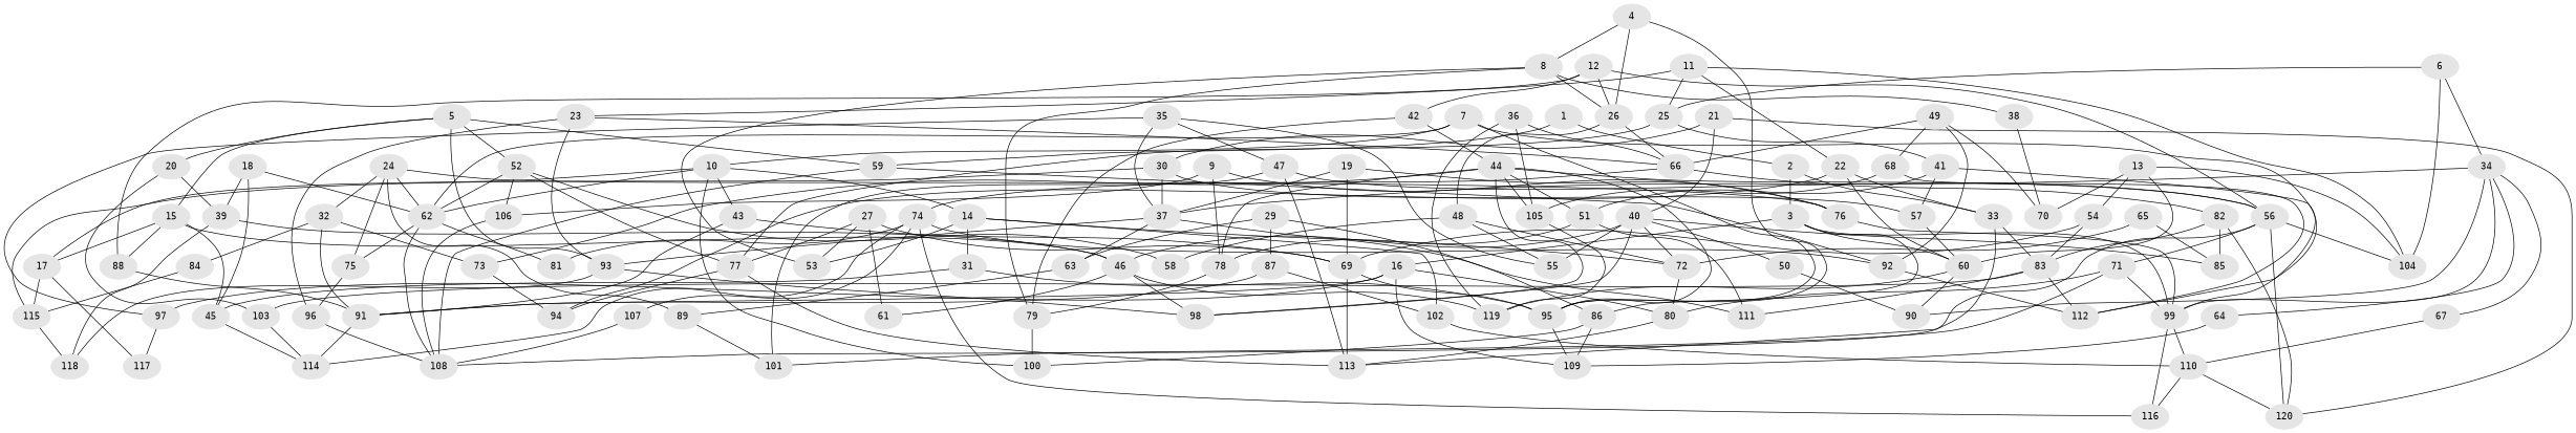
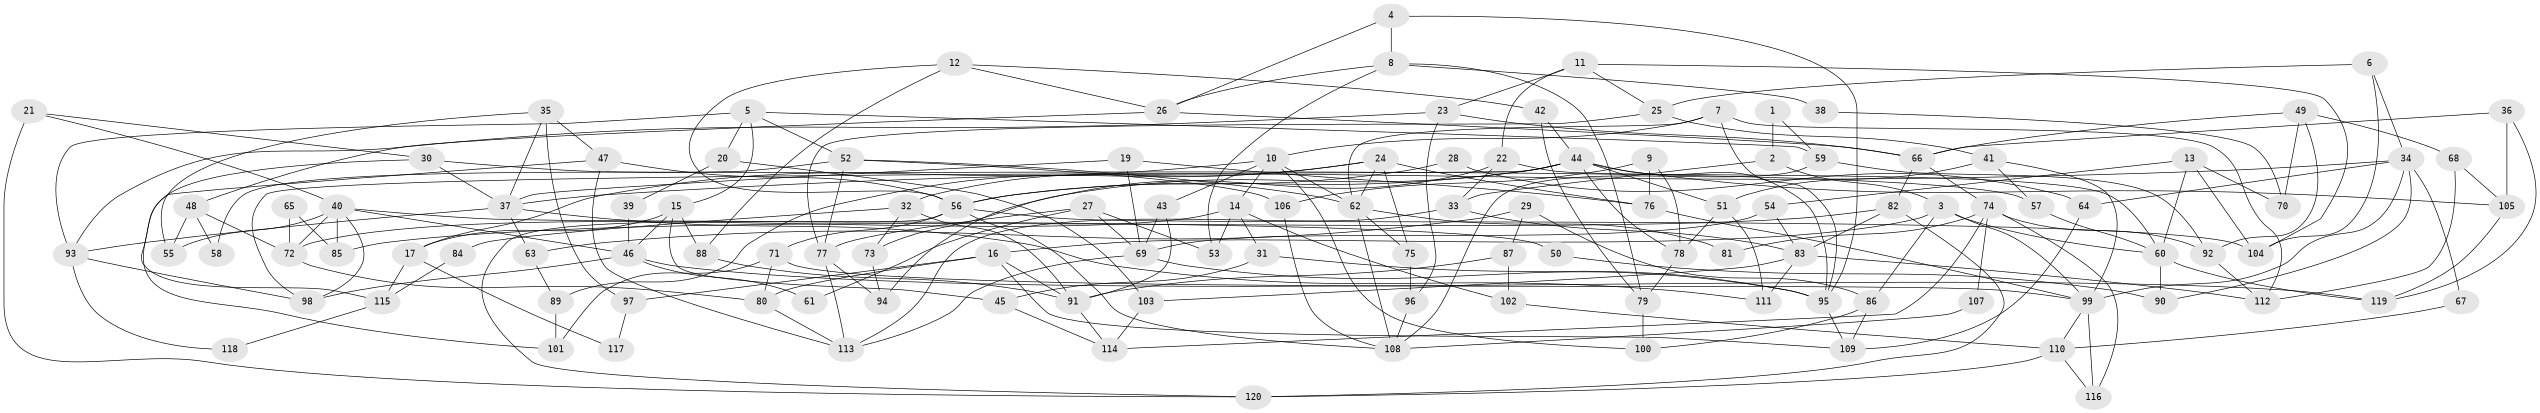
  graph {
    fontname="DejaVu Sans Mono"
    node [color=gray90 fontname="DejaVu Sans Mono" style=filled]
    edge [fontname="DejaVu Sans Mono"]
    1
    2
    59
    3
    33
    108
    92
    16
    60
    86
    99
    83
    113
    80
    91
    97
    109
    90
    119
    100
    110
    116
    4
    8
    26
    95
    38
    53
    79
    66
    48
    5
    15
    20
    52
    93
    17
    88
    45
    46
    39
    103
    62
    106
    77
    58
    118
    98
    6
    25
    34
    104
    41
    37
    64
    67
    7
    10
    112
    14
    43
    75
    81
    70
    9
    76
    78
    31
    72
    102
    115
    117
    69
    11
    22
    23
    94
    96
    12
    42
    56
    44
    120
    71
    13
    54
    114
    61
-   18
    19
    63
    111
    21
    30
    40
    57
    55
    50
    85
    74
    82
    24
    32
    89
    73
    84
    101
    51
    27
+   28
    29
    87
    35
    47
    36
    105
    49
    68
    65
    107
    1 -- 2
    1 -- 59
    2 -- 3
    2 -- 33
    59 -- 108
    59 -- 92
    3 -- 16
    3 -- 60
    3 -- 86
    3 -- 99
    33 -- 83
    33 -- 113
    92 -- 112
    16 -- 80
    16 -- 91
    16 -- 97
    16 -- 109
    60 -- 90
    60 -- 119
    86 -- 109
    86 -- 100
    99 -- 110
    99 -- 116
    83 -- 103
    83 -- 112
    83 -- 111
    80 -- 113
    91 -- 114
    97 -- 117
    110 -- 116
    110 -- 120
    4 -- 8
    4 -- 26
    4 -- 95
    8 -- 26
    8 -- 38
    8 -- 53
    8 -- 79
    26 -- 66
    26 -- 48
    95 -- 109
    38 -- 70
    79 -- 100
    66 -- 74
    66 -- 82
    48 -- 58
    48 -- 72
    48 -- 55
    5 -- 59
    5 -- 15
    5 -- 20
    5 -- 52
    5 -- 93
    15 -- 17
    15 -- 88
    15 -- 45
    15 -- 46
    20 -- 39
    20 -- 103
    52 -- 62
    52 -- 106
    52 -- 77
    52 -- 58
    93 -- 118
    93 -- 98
    17 -- 115
    17 -- 117
    88 -- 91
    45 -- 114
    46 -- 119
    46 -- 98
    46 -- 61
    39 -- 46
-   39 -- 118
    103 -- 114
    62 -- 108
    62 -- 75
    62 -- 81
    106 -- 108
    77 -- 113
    77 -- 94
    6 -- 25
    6 -- 34
    6 -- 104
    25 -- 77
    25 -- 41
    34 -- 99
    34 -- 90
    34 -- 37
    34 -- 64
    34 -- 67
    41 -- 99
    41 -- 57
    41 -- 51
    37 -- 93
    37 -- 63
    37 -- 111
    64 -- 109
    67 -- 110
    7 -- 95
    7 -- 62
    7 -- 10
    7 -- 112
    10 -- 100
    10 -- 17
    10 -- 62
    10 -- 14
    10 -- 43
    14 -- 53
    14 -- 31
    14 -- 72
    14 -- 102
    43 -- 91
    43 -- 69
    75 -- 96
    9 -- 106
    9 -- 76
    9 -- 78
    76 -- 99
    78 -- 79
    31 -- 95
    31 -- 45
    72 -- 80
    102 -- 110
    115 -- 118
    69 -- 113
    69 -- 95
    11 -- 25
    11 -- 104
    11 -- 22
    11 -- 23
    22 -- 33
    22 -- 60
    22 -- 94
    23 -- 66
    23 -- 93
    23 -- 96
    96 -- 108
    12 -- 26
    12 -- 88
    12 -- 42
    12 -- 56
    42 -- 79
    42 -- 44
    56 -- 108
    56 -- 104
    56 -- 120
    56 -- 71
    44 -- 95
    44 -- 98
    44 -- 78
    44 -- 56
    44 -- 73
    44 -- 51
    44 -- 105
    71 -- 99
    71 -- 80
    71 -- 101
    13 -- 60
    13 -- 104
    13 -- 70
    13 -- 54
    54 -- 83
    54 -- 69
-   18 -- 45
-   18 -- 39
-   18 -- 62
    19 -- 37
    19 -- 76
    19 -- 69
    63 -- 89
    21 -- 120
    21 -- 30
    21 -- 40
    30 -- 37
    30 -- 115
    30 -- 57
    40 -- 46
    40 -- 98
    40 -- 72
    40 -- 55
    40 -- 50
    40 -- 85
    57 -- 60
    50 -- 90
    74 -- 92
    74 -- 116
    74 -- 81
    74 -- 114
    74 -- 107
    82 -- 83
    82 -- 120
    82 -- 85
    24 -- 62
    24 -- 75
    24 -- 76
    24 -- 32
    24 -- 89
    32 -- 91
    32 -- 73
    32 -- 84
    89 -- 101
    73 -- 94
    84 -- 115
    51 -- 78
    51 -- 111
    27 -- 53
    27 -- 77
    27 -- 69
    27 -- 61
+   28 -- 64
+   28 -- 56
    29 -- 86
    29 -- 63
    29 -- 87
    87 -- 91
    87 -- 102
    35 -- 97
    35 -- 37
    35 -- 55
    35 -- 47
    47 -- 113
    47 -- 56
    47 -- 101
    36 -- 119
    36 -- 66
    36 -- 105
    105 -- 119
    49 -- 92
    49 -- 66
    49 -- 70
    49 -- 68
    68 -- 112
    68 -- 105
    65 -- 72
    65 -- 85
    107 -- 108
  }
